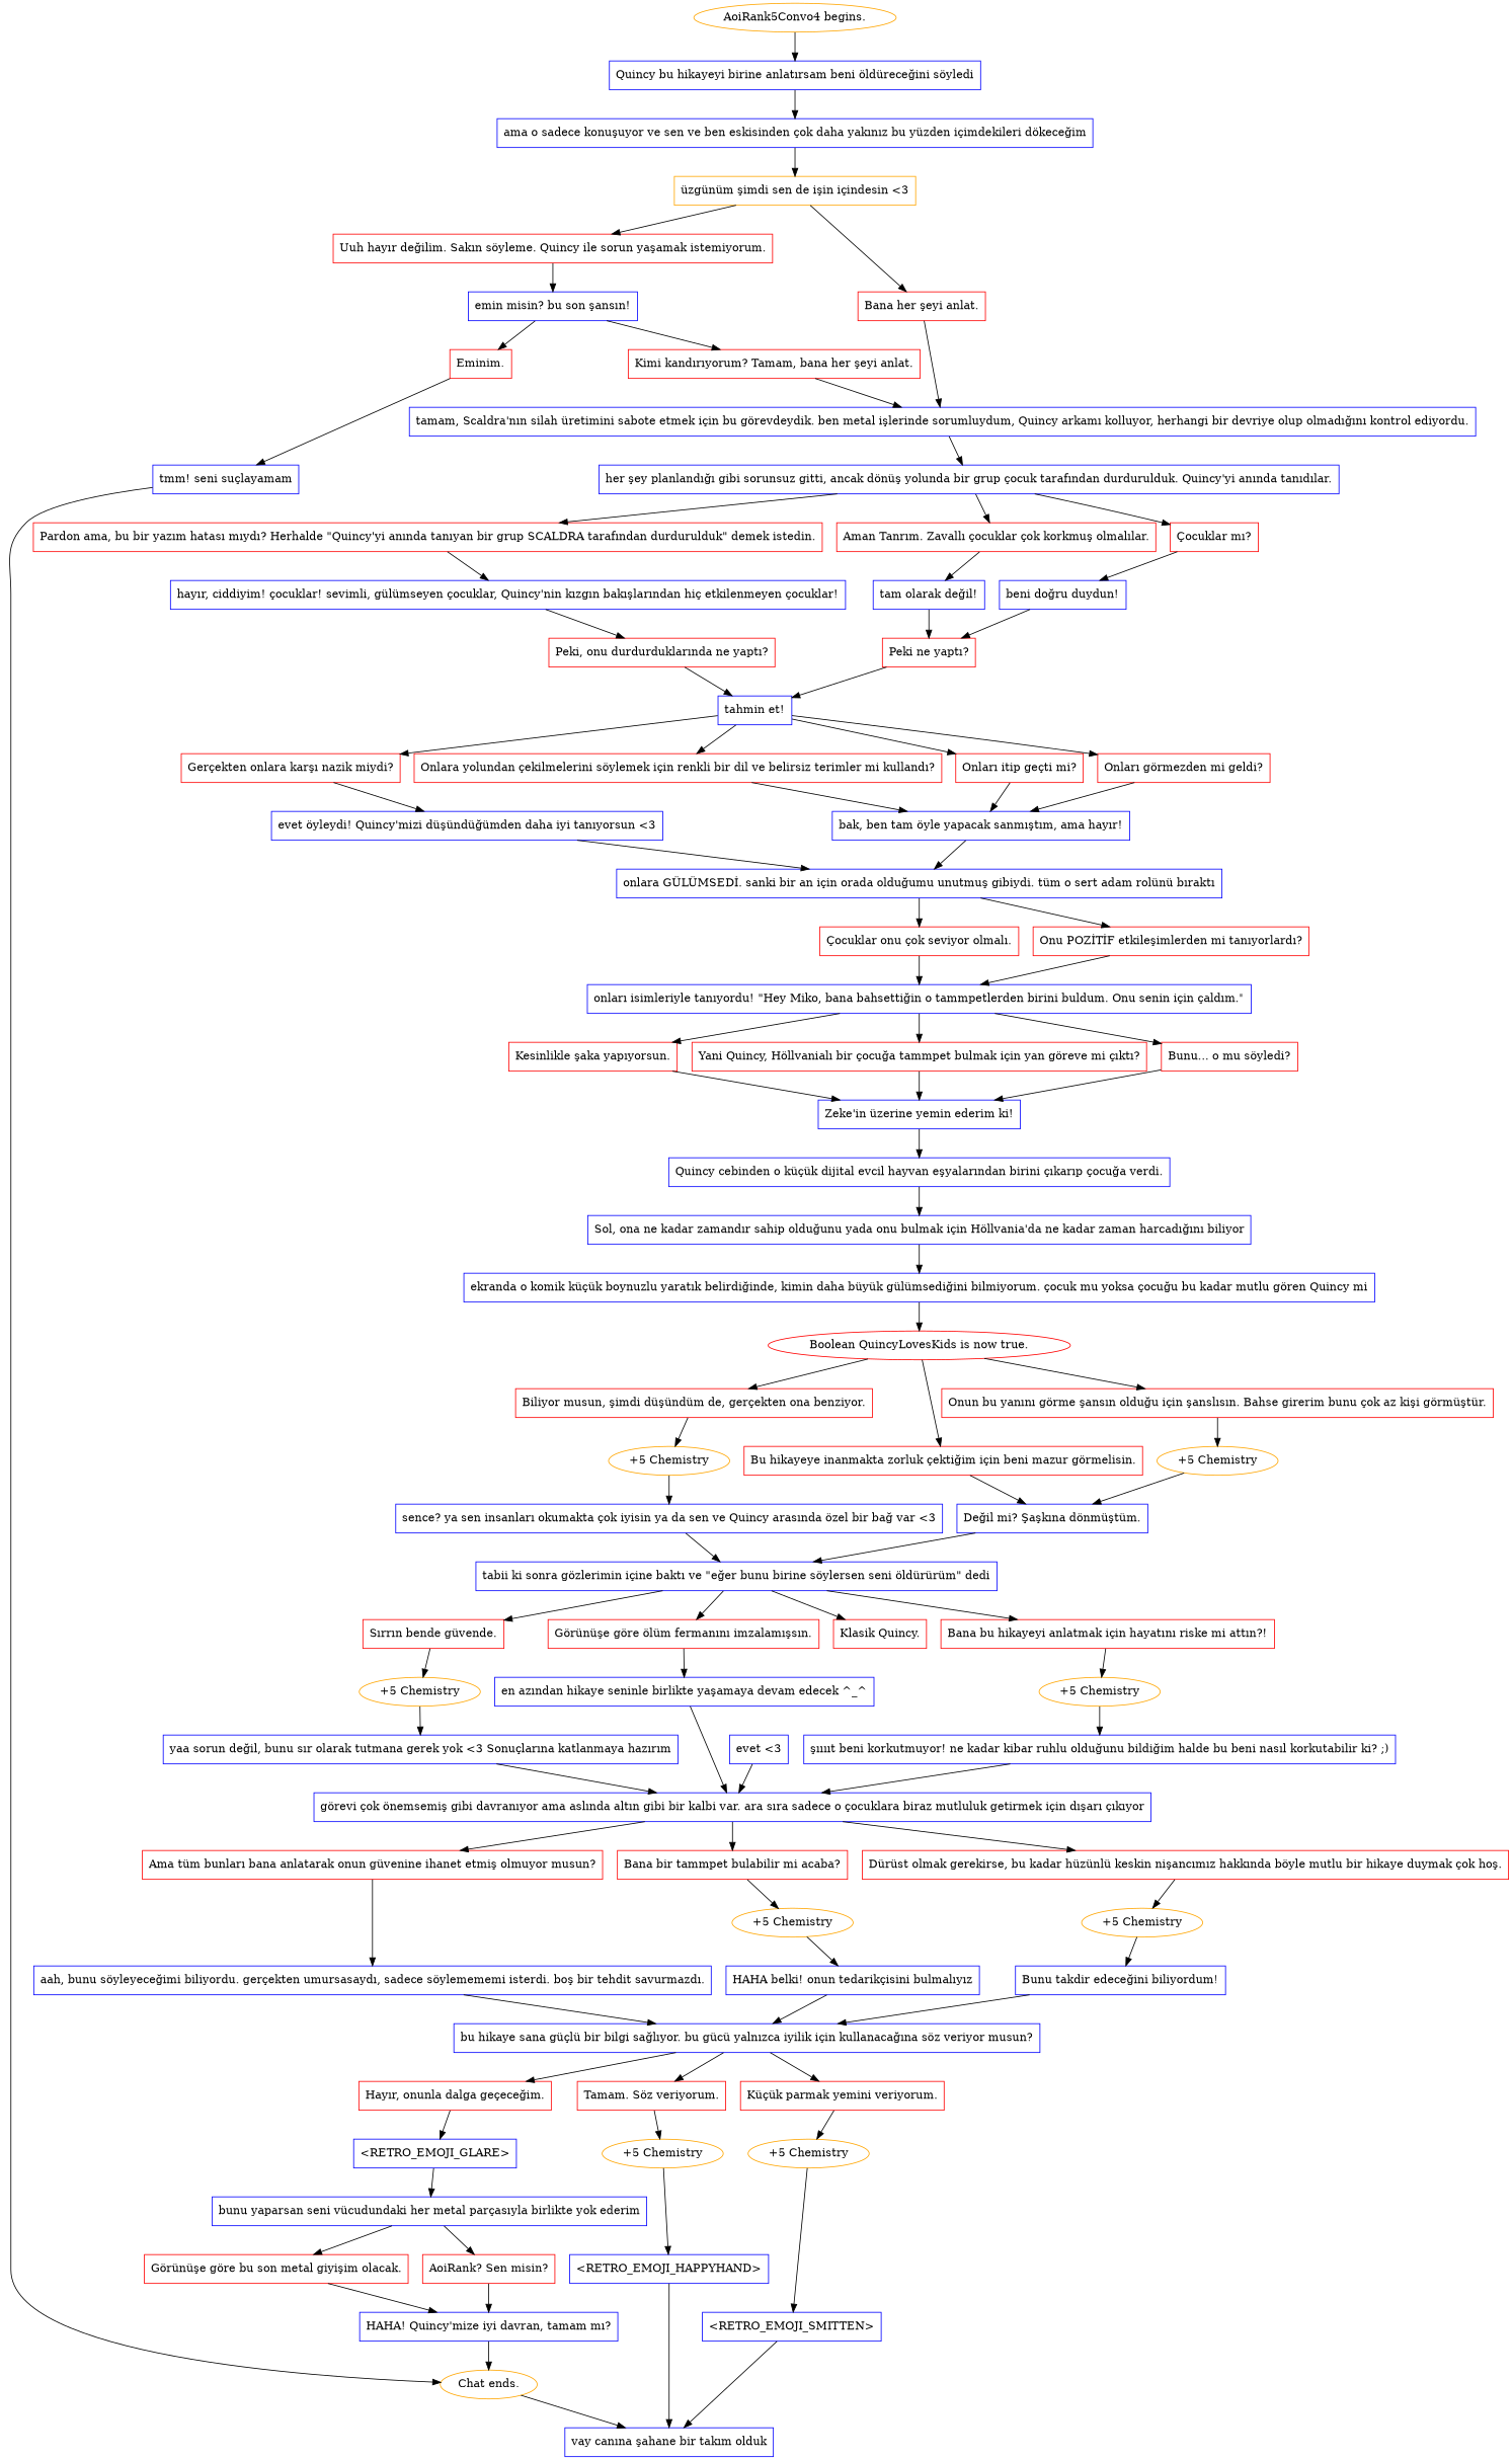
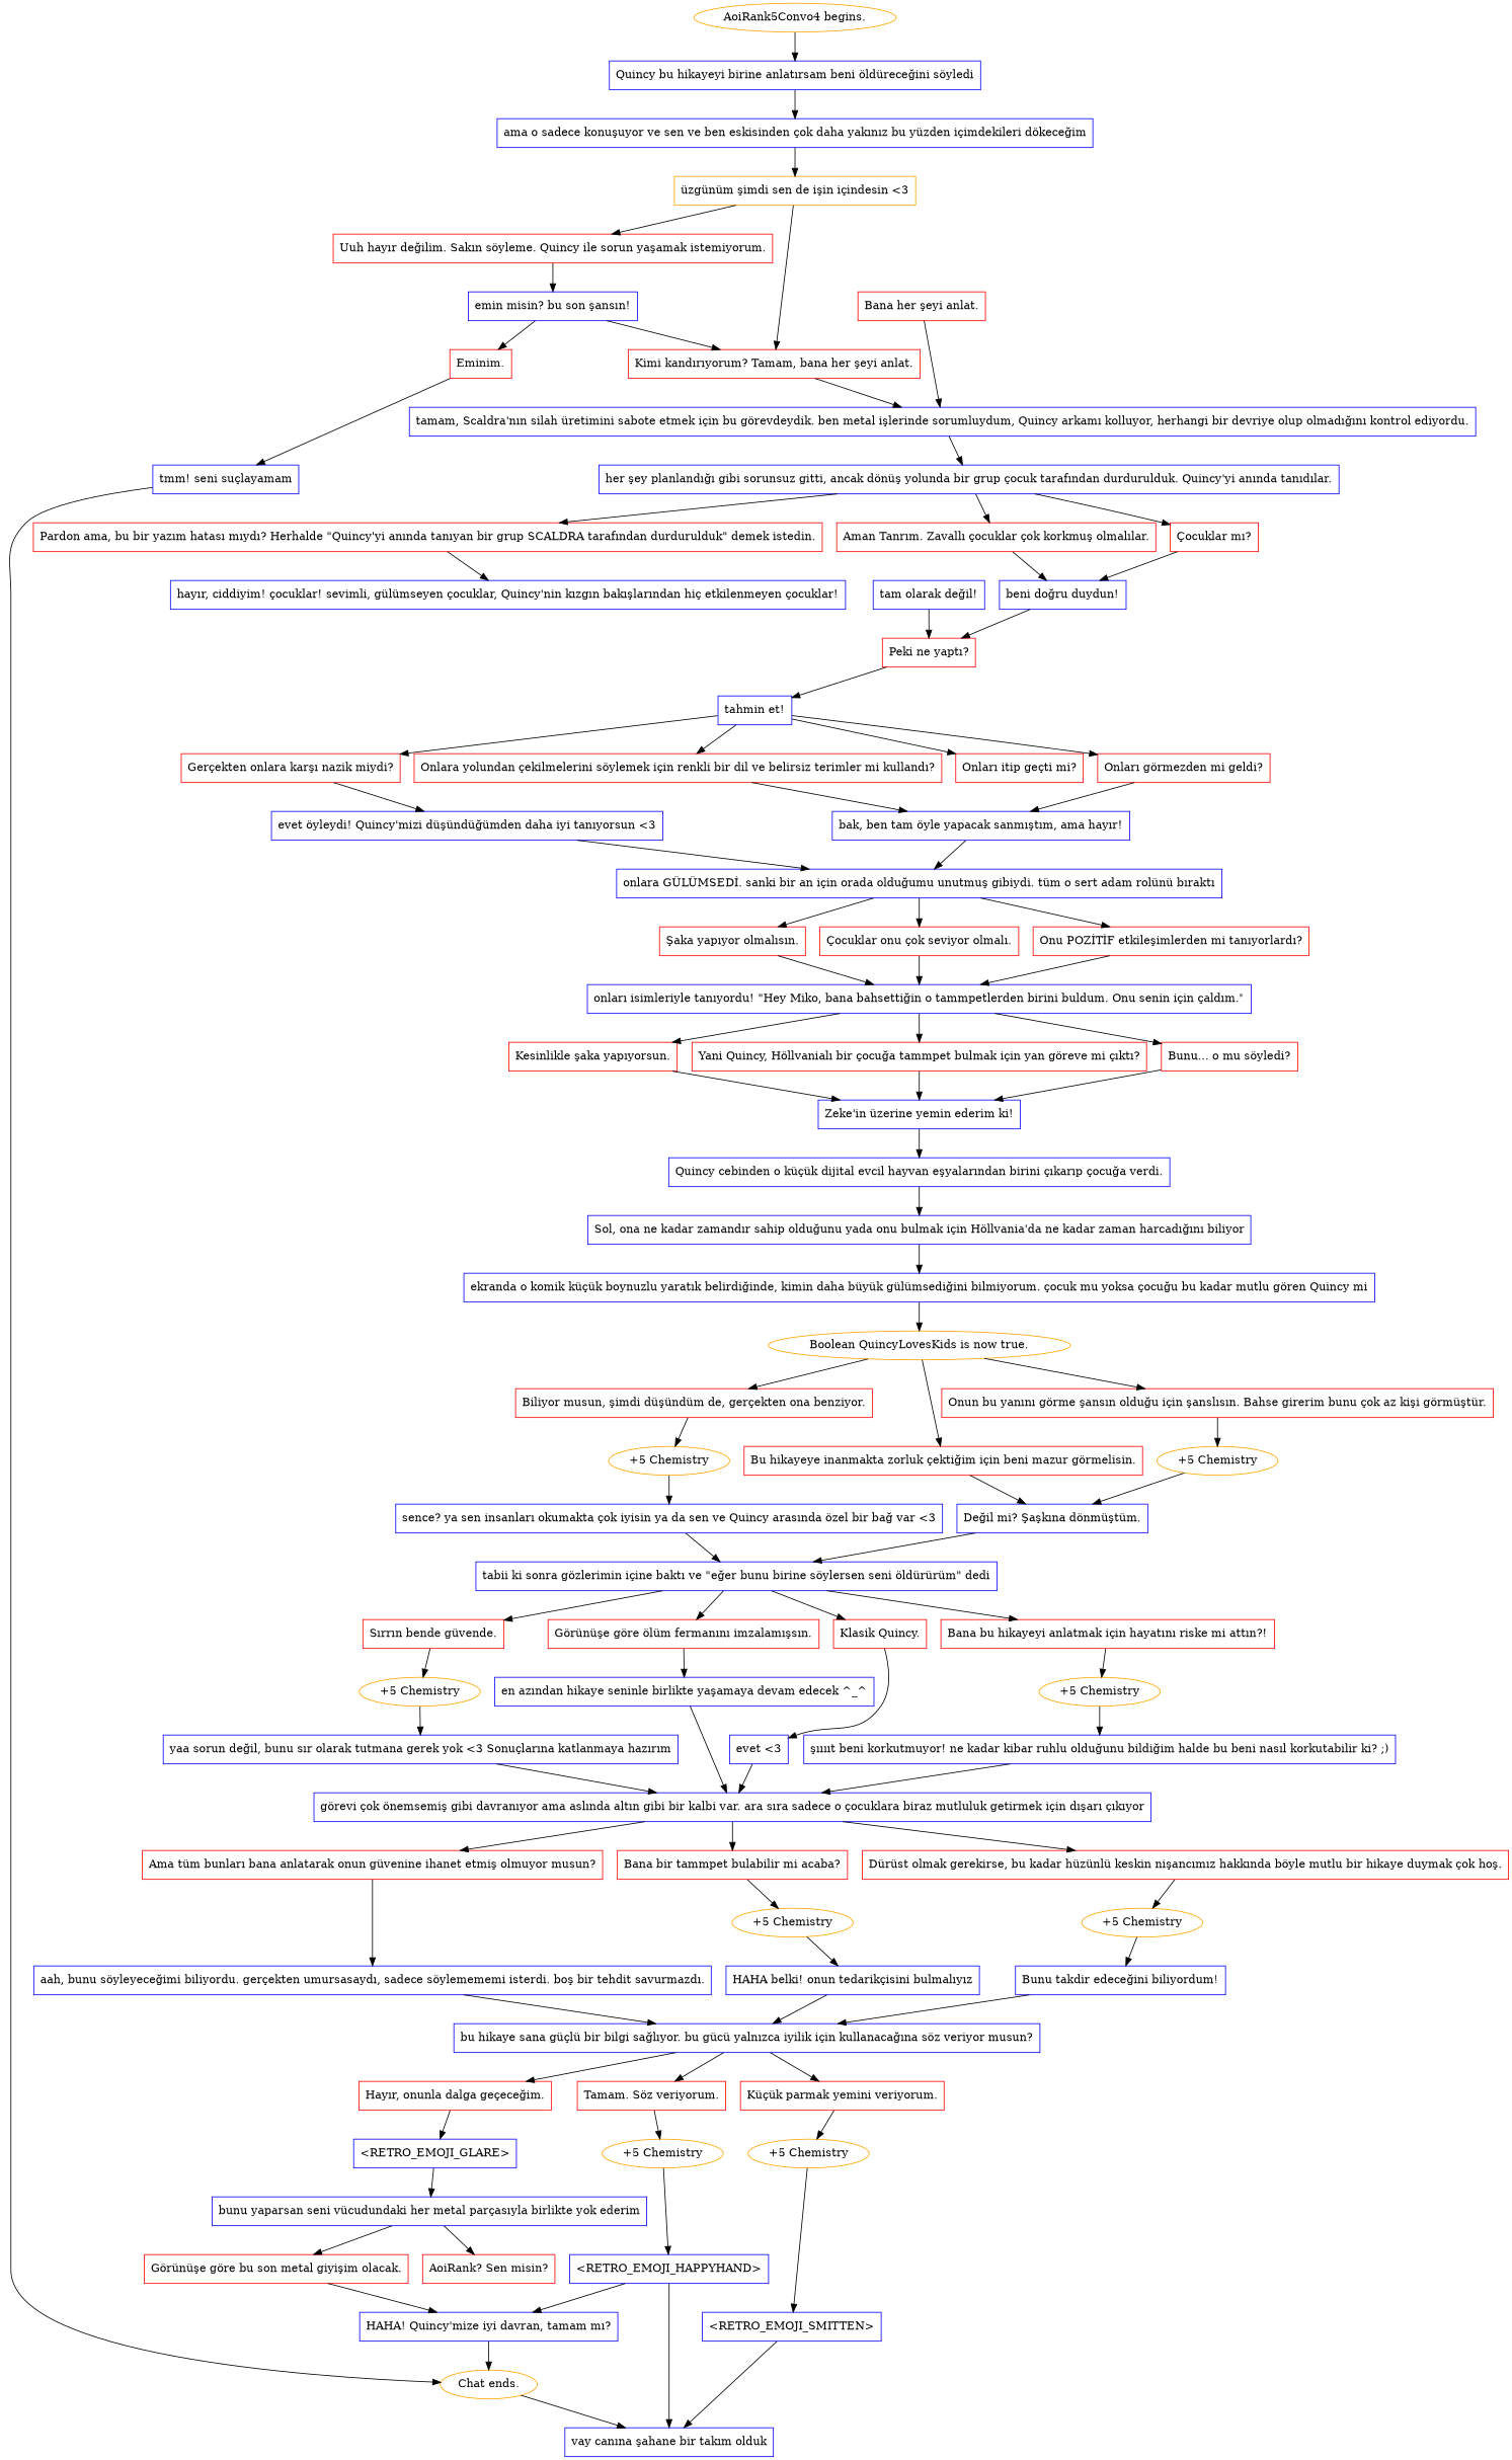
  digraph {
    node [color=blue shape=box]
    "AoiRank5Convo4 begins." [color=orange shape=""]
    n2 [label="Quincy bu hikayeyi birine anlatırsam beni öldüreceğini söyledi"]
    n3 [label="ama o sadece konuşuyor ve sen ve ben eskisinden çok daha yakınız bu yüzden içimdekileri dökeceğim"]
    n4 [color=orange label="üzgünüm şimdi sen de işin içindesin <3"]
    n5 [color=red label="Uuh hayır değilim. Sakın söyleme. Quincy ile sorun yaşamak istemiyorum."]
    n6 [color=red label="Bana her şeyi anlat."]
    n7 [label="emin misin? bu son şansın!"]
    n8 [label="tamam, Scaldra'nın silah üretimini sabote etmek için bu görevdeydik. ben metal işlerinde sorumluydum, Quincy arkamı kolluyor, herhangi bir devriye olup olmadığını kontrol ediyordu."]
    n9 [color=red label="Kimi kandırıyorum? Tamam, bana her şeyi anlat."]
    n10 [color=red label="Eminim."]
    n11 [label="her şey planlandığı gibi sorunsuz gitti, ancak dönüş yolunda bir grup çocuk tarafından durdurulduk. Quincy'yi anında tanıdılar."]
    n12 [label="tmm! seni suçlayamam"]
    n13 [color=red label="Pardon ama, bu bir yazım hatası mıydı? Herhalde \"Quincy'yi anında tanıyan bir grup SCALDRA tarafından durdurulduk\" demek istedin."]
    n14 [color=red label="Aman Tanrım. Zavallı çocuklar çok korkmuş olmalılar."]
    n15 [color=red label="Çocuklar mı?"]
    "Chat ends." [color=orange shape=""]
    n17 [label="hayır, ciddiyim! çocuklar! sevimli, gülümseyen çocuklar, Quincy'nin kızgın bakışlarından hiç etkilenmeyen çocuklar!"]
    n18 [label="tam olarak değil!"]
    n19 [label="beni doğru duydun!"]
    n20 [label="vay canına şahane bir takım olduk"]
-   n21 [color=red label="Peki, onu durdurduklarında ne yaptı?"]
    n22 [color=red label="Peki ne yaptı?"]
    n23 [label="tahmin et!"]
    n24 [color=red label="Onlara yolundan çekilmelerini söylemek için renkli bir dil ve belirsiz terimler mi kullandı?"]
    n25 [color=red label="Onları itip geçti mi?"]
    n26 [color=red label="Onları görmezden mi geldi?"]
    n27 [color=red label="Gerçekten onlara karşı nazik miydi?"]
    n28 [label="bak, ben tam öyle yapacak sanmıştım, ama hayır!"]
    n29 [label="evet öyleydi! Quincy'mizi düşündüğümden daha iyi tanıyorsun <3"]
    n30 [label="onlara GÜLÜMSEDİ. sanki bir an için orada olduğumu unutmuş gibiydi. tüm o sert adam rolünü bıraktı"]
    n31 [color=red label="Çocuklar onu çok seviyor olmalı."]
    n32 [color=red label="Onu POZİTİF etkileşimlerden mi tanıyorlardı?"]
+   n33 [color=red label="Şaka yapıyor olmalısın."]
    n34 [label="onları isimleriyle tanıyordu! \"Hey Miko, bana bahsettiğin o tammpetlerden birini buldum. Onu senin için çaldım.\""]
    n35 [color=red label="Yani Quincy, Höllvanialı bir çocuğa tammpet bulmak için yan göreve mi çıktı?"]
    n36 [color=red label="Bunu... o mu söyledi?"]
    n37 [color=red label="Kesinlikle şaka yapıyorsun."]
    n38 [label="Zeke'in üzerine yemin ederim ki!"]
    n39 [label="Quincy cebinden o küçük dijital evcil hayvan eşyalarından birini çıkarıp çocuğa verdi."]
    n40 [label="Sol, ona ne kadar zamandır sahip olduğunu yada onu bulmak için Höllvania'da ne kadar zaman harcadığını biliyor"]
    n41 [label="ekranda o komik küçük boynuzlu yaratık belirdiğinde, kimin daha büyük gülümsediğini bilmiyorum. çocuk mu yoksa çocuğu bu kadar mutlu gören Quincy mi"]
-   n42 [color=red label="Boolean QuincyLovesKids is now true." shape=""]
+   n42 [color=orange label="Boolean QuincyLovesKids is now true." shape=""]
    n43 [color=red label="Biliyor musun, şimdi düşündüm de, gerçekten ona benziyor."]
    n44 [color=red label="Bu hikayeye inanmakta zorluk çektiğim için beni mazur görmelisin."]
    n45 [color=red label="Onun bu yanını görme şansın olduğu için şanslısın. Bahse girerim bunu çok az kişi görmüştür."]
    n46 [color=orange label="+5 Chemistry" shape=""]
    n47 [label="Değil mi? Şaşkına dönmüştüm."]
    n48 [color=orange label="+5 Chemistry" shape=""]
    n49 [label="sence? ya sen insanları okumakta çok iyisin ya da sen ve Quincy arasında özel bir bağ var <3"]
    n50 [label="tabii ki sonra gözlerimin içine baktı ve \"eğer bunu birine söylersen seni öldürürüm\" dedi"]
    n51 [color=red label="Klasik Quincy."]
    n52 [color=red label="Bana bu hikayeyi anlatmak için hayatını riske mi attın?!"]
    n53 [color=red label="Sırrın bende güvende."]
    n54 [color=red label="Görünüşe göre ölüm fermanını imzalamışsın."]
    n55 [label="evet <3"]
    n56 [color=orange label="+5 Chemistry" shape=""]
    n57 [color=orange label="+5 Chemistry" shape=""]
    n58 [label="en azından hikaye seninle birlikte yaşamaya devam edecek ^_^"]
    n59 [label="görevi çok önemsemiş gibi davranıyor ama aslında altın gibi bir kalbi var. ara sıra sadece o çocuklara biraz mutluluk getirmek için dışarı çıkıyor"]
    n60 [label="şııııt beni korkutmuyor! ne kadar kibar ruhlu olduğunu bildiğim halde bu beni nasıl korkutabilir ki? ;)"]
    n61 [label="yaa sorun değil, bunu sır olarak tutmana gerek yok <3 Sonuçlarına katlanmaya hazırım"]
    n62 [color=red label="Bana bir tammpet bulabilir mi acaba?"]
    n63 [color=red label="Dürüst olmak gerekirse, bu kadar hüzünlü keskin nişancımız hakkında böyle mutlu bir hikaye duymak çok hoş."]
    n64 [color=red label="Ama tüm bunları bana anlatarak onun güvenine ihanet etmiş olmuyor musun?"]
    n65 [color=orange label="+5 Chemistry" shape=""]
    n66 [color=orange label="+5 Chemistry" shape=""]
    n67 [label="aah, bunu söyleyeceğimi biliyordu. gerçekten umursasaydı, sadece söylemememi isterdi. boş bir tehdit savurmazdı."]
    n68 [label="HAHA belki! onun tedarikçisini bulmalıyız"]
    n69 [label="Bunu takdir edeceğini biliyordum!"]
    n70 [label="bu hikaye sana güçlü bir bilgi sağlıyor. bu gücü yalnızca iyilik için kullanacağına söz veriyor musun?"]
    n71 [color=red label="Tamam. Söz veriyorum."]
    n72 [color=red label="Küçük parmak yemini veriyorum."]
    n73 [color=red label="Hayır, onunla dalga geçeceğim."]
    n74 [color=orange label="+5 Chemistry" shape=""]
    n75 [color=orange label="+5 Chemistry" shape=""]
    n76 [label="<RETRO_EMOJI_GLARE>"]
    n77 [label="<RETRO_EMOJI_HAPPYHAND>"]
    n78 [label="<RETRO_EMOJI_SMITTEN>"]
    n79 [label="bunu yaparsan seni vücudundaki her metal parçasıyla birlikte yok ederim"]
    n80 [color=red label="AoiRank? Sen misin?"]
    n81 [color=red label="Görünüşe göre bu son metal giyişim olacak."]
    n82 [label="HAHA! Quincy'mize iyi davran, tamam mı?"]
    "AoiRank5Convo4 begins." -> n2
    n2 -> n3
    n3 -> n4
    n4 -> n5
-   n4 -> n6
+   n4 -> n9
    n5 -> n7
    n6 -> n8
    n7 -> n9
    n7 -> n10
    n8 -> n11
    n9 -> n8
    n10 -> n12
    n11 -> n13
    n11 -> n14
    n11 -> n15
    n12 -> "Chat ends."
    n13 -> n17
-   n14 -> n18
+   n14 -> n19
    n15 -> n19
    "Chat ends." -> n20
-   n17 -> n21
    n18 -> n22
    n19 -> n22
-   n21 -> n23
    n22 -> n23
    n23 -> n24
    n23 -> n25
    n23 -> n26
    n23 -> n27
    n24 -> n28
-   n25 -> n28
    n26 -> n28
    n27 -> n29
    n28 -> n30
    n29 -> n30
    n30 -> n31
    n30 -> n32
+   n30 -> n33
    n31 -> n34
    n32 -> n34
+   n33 -> n34
    n34 -> n35
    n34 -> n36
    n34 -> n37
    n35 -> n38
    n36 -> n38
    n37 -> n38
    n38 -> n39
    n39 -> n40
    n40 -> n41
    n41 -> n42
    n42 -> n43
    n42 -> n44
    n42 -> n45
    n43 -> n46
    n44 -> n47
    n45 -> n48
    n46 -> n49
    n47 -> n50
    n48 -> n47
    n49 -> n50
    n50 -> n51
    n50 -> n52
    n50 -> n53
    n50 -> n54
+   n51 -> n55
    n52 -> n56
    n53 -> n57
    n54 -> n58
    n55 -> n59
    n56 -> n60
    n57 -> n61
    n58 -> n59
    n59 -> n62
    n59 -> n63
    n59 -> n64
    n60 -> n59
    n61 -> n59
    n62 -> n65
    n63 -> n66
    n64 -> n67
    n65 -> n68
    n66 -> n69
    n67 -> n70
    n68 -> n70
    n69 -> n70
    n70 -> n71
    n70 -> n72
    n70 -> n73
    n71 -> n74
    n72 -> n75
    n73 -> n76
    n74 -> n77
    n75 -> n78
    n76 -> n79
    n77 -> n20
    n78 -> n20
    n79 -> n80
    n79 -> n81
-   n80 -> n82
+   n77 -> n82
    n81 -> n82
    n82 -> "Chat ends."
  }
